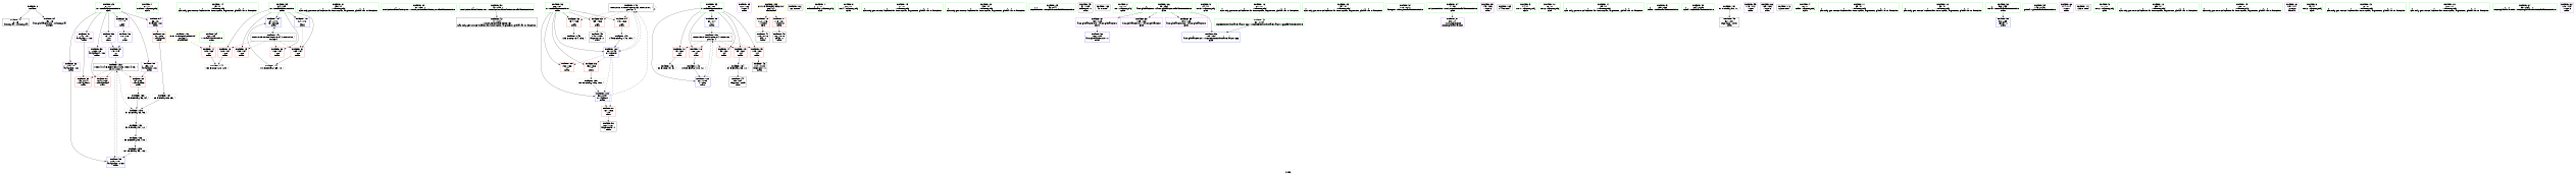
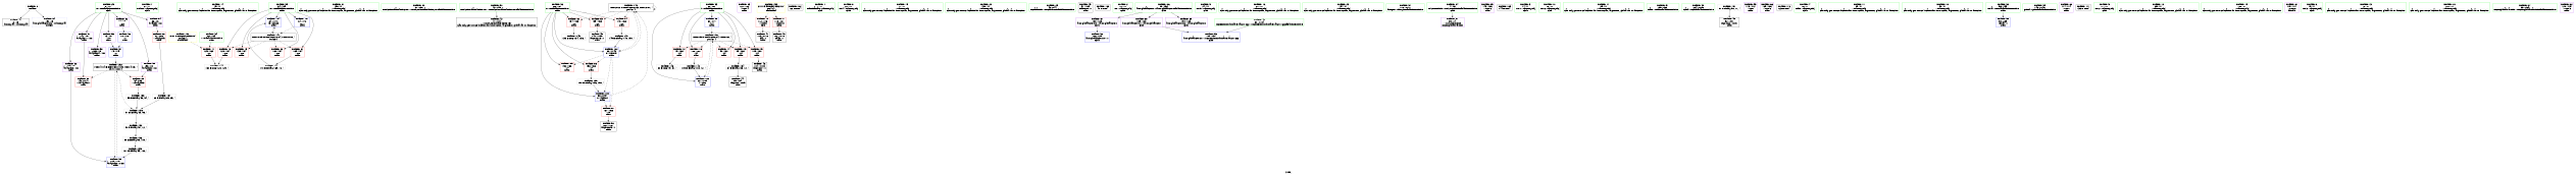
  digraph {
    label=SVFG
    node [color=green shape=record]
    edge [style=solid]
    n1 [color=grey label="{NodeID: 0\nNullPtr}"]
    n2 [color=black label="{NodeID: 41\n2\<--3\ndummyVal\<--dummyVal\n}"]
    n3 [color=blue label="{NodeID: 94\n190\<--3\nllvm.global_ctors_2\<--dummyVal\nNullPtr }" style=dotted]
    n4 [color=red label="{NodeID: 90\n142\<--141\n\<--arrayidx17\nmain\n}"]
    n5 [label="{NodeID: 7\n21\<--1\nstdout\<--dummyObj\nGlob }"]
    n6 [color=blue label="{NodeID: 97\n73\<--75\n\<--\nmain\n}"]
    n7 [color=black label="{NodeID: 152\nMR_14V_4 = PHI(MR_14V_5, MR_14V_3, )\npts\{110000 \}\n}"]
    n8 [color=blue label="{NodeID: 99\n105\<--101\narrayidx8\<--rem\nmain\n}"]
-   n9 [color=red label="{NodeID: 91\n164\<--163\n\<--arrayidx24\nmain\n}"]
    n10 [color=red label="{NodeID: 89\n94\<--93\n\<--arrayidx3\nmain\n}"]
    n11 [color=grey label="{NodeID: 138\n97 = Binary(88, 95, )\n}"]
    n12 [color=red label="{NodeID: 88\n87\<--86\n\<--arrayidx\nmain\n}"]
    n13 [color=grey label="{NodeID: 137\n88 = Binary(89, 85, )\n}"]
    n14 [color=grey label="{NodeID: 133\n95 = Binary(96, 94, )\n}"]
    n15 [label="{NodeID: 14\n75\<--1\n\<--dummyObj\nCan only get source location for instruction, argument, global var or function.}"]
    n16 [color=blue label="{NodeID: 104\n64\<--170\nte\<--inc28\nmain\n}"]
    n17 [color=black label="{NodeID: 147\nMR_10V_3 = PHI(MR_10V_4, MR_10V_2, )\npts\{65 \}\n}"]
    n18 [color=red label="{NodeID: 78\n128\<--64\n\<--te\nmain\n}"]
    n19 [color=red label="{NodeID: 79\n138\<--64\n\<--te\nmain\n}"]
    n20 [color=red label="{NodeID: 80\n160\<--64\n\<--te\nmain\n}"]
    n21 [color=red label="{NodeID: 81\n169\<--64\n\<--te\nmain\n}"]
    n22 [color=grey label="{NodeID: 144\n130 = cmp(128, 129, )\n}"]
    n23 [color=grey label="{NodeID: 141\n170 = Binary(169, 72, )\n}"]
    n24 [label="{NodeID: 21\n136\<--1\n\<--dummyObj\nCan only get source location for instruction, argument, global var or function.}"]
    n25 [label="{NodeID: 28\n37\<--38\n_ZNSt8ios_base4InitC1Ev\<--_ZNSt8ios_base4InitC1Ev_field_insensitive\n}"]
    n26 [label="{NodeID: 35\n64\<--65\nte\<--te_field_insensitive\nmain\n}"]
    n27 [color=blue label="{NodeID: 101\n64\<--72\nte\<--\nmain\n}"]
    n28 [color=black label="{NodeID: 42\n41\<--42\n\<--_ZNSt8ios_base4InitD1Ev\nCan only get source location for instruction, argument, global var or function.}"]
    n29 [color=grey label="{NodeID: 132\n98 = Binary(97, 72, )\n}"]
    n30 [color=grey label="{NodeID: 136\n99 = Binary(98, 100, )\n}"]
    n31 [color=grey label="{NodeID: 135\n101 = Binary(99, 102, )\n}"]
    n32 [color=black label="{NodeID: 49\n140\<--139\nidxprom16\<--\nmain\n}"]
    n33 [color=grey label="{NodeID: 139\n157 = Binary(156, 150, )\n}"]
    n34 [color=blue label="{NodeID: 103\n66\<--157\nn\<--add22\nmain\n}"]
    n35 [color=red label="{NodeID: 87\n161\<--66\n\<--n\nmain\n}"]
    n36 [color=black label="{NodeID: 148\nMR_12V_2 = PHI(MR_12V_3, MR_12V_1, )\npts\{67 \}\n}"]
    n37 [color=black label="{NodeID: 50\n162\<--161\nidxprom23\<--\nmain\n}"]
    n38 [color=red label="{NodeID: 84\n148\<--66\n\<--n\nmain\n}"]
    n39 [color=blue label="{NodeID: 102\n66\<--149\nn\<--rem19\nmain\n}"]
    n40 [color=red label="{NodeID: 82\n134\<--66\n\<--n\nmain\n}"]
    n41 [color=red label="{NodeID: 83\n139\<--66\n\<--n\nmain\n}"]
    n42 [color=purple label="{NodeID: 56\n105\<--8\narrayidx8\<--m\nmain\n}"]
    n43 [color=grey label="{NodeID: 146\n80 = cmp(79, 81, )\n}"]
    n44 [color=purple label="{NodeID: 63\n122\<--22\n\<--.str.4\nmain\n}"]
    n45 [color=yellow label="{NodeID: 153\n2V_1 = ENCHI(MR_2V_0)\npts\{1 \}\nFun[main]}" style=double]
    n46 [color=red label="{NodeID: 70\n112\<--16\n\<--stdin\nfield\n}"]
    n47 [color=red label="{NodeID: 71\n118\<--21\n\<--stdout\nmain\n}"]
    n48 [color=black label="{NodeID: 47\n115\<--112\ncall\<--\nmain\n}"]
    n49 [color=black label="{NodeID: 48\n121\<--118\ncall9\<--\nmain\n}"]
    n50 [color=red label="{NodeID: 77\n129\<--62\n\<--t\nmain\n}"]
    n51 [color=black label="{NodeID: 167\n166 = PHI()\n}"]
    n52 [color=grey label="{NodeID: 140\n149 = Binary(148, 150, )\n}"]
    n53 [color=red label="{NodeID: 85\n152\<--66\n\<--n\nmain\n}"]
-   n54 [color=red label="{NodeID: 86\n156\<--66\n\<--n\nstdin\n}"]
+   n54 [color=red label="{NodeID: 86\n156\<--66\n\<--n\nmain\n}"]
    n55 [label="{NodeID: 1\n7\<--1\n__dso_handle\<--dummyObj\nGlob }"]
    n56 [label="{NodeID: 8\n22\<--1\n.str.4\<--dummyObj\nGlob }"]
    n57 [color=blue label="{NodeID: 98\n60\<--77\ni\<--\nmain\n}"]
    n58 [color=black label="{NodeID: 151\nMR_6V_3 = PHI(MR_6V_4, MR_6V_2, )\npts\{61 \}\n}"]
    n59 [color=red label="{NodeID: 72\n79\<--60\n\<--i\nmain\n}"]
    n60 [color=blue label="{NodeID: 100\n60\<--109\ni\<--inc\nmain\n}"]
    n61 [color=red label="{NodeID: 73\n83\<--60\n\<--i\nmain\n}"]
    n62 [color=red label="{NodeID: 74\n90\<--60\n\<--i\nmain\n}"]
    n63 [color=red label="{NodeID: 75\n103\<--60\n\<--i\nmain\n}"]
    n64 [color=red label="{NodeID: 76\n108\<--60\n\<--i\nmain\n}"]
    n65 [color=grey label="{NodeID: 134\n84 = Binary(83, 72, )\n}"]
    n66 [color=black label="{NodeID: 46\n104\<--103\nidxprom7\<--\nmain\n}"]
    n67 [color=grey label="{NodeID: 142\n109 = Binary(108, 72, )\n}"]
    n68 [label="{NodeID: 15\n77\<--1\n\<--dummyObj\nCan only get source location for instruction, argument, global var or function.}"]
    n69 [label="{NodeID: 22\n150\<--1\n\<--dummyObj\nCan only get source location for instruction, argument, global var or function.}"]
    n70 [label="{NodeID: 29\n43\<--44\n__cxa_atexit\<--__cxa_atexit_field_insensitive\n}"]
    n71 [label="{NodeID: 36\n66\<--67\nn\<--n_field_insensitive\nmain\n}"]
    n72 [color=grey label="{NodeID: 145\n135 = cmp(134, 136, )\n}"]
    n73 [color=black label="{NodeID: 43\n57\<--69\nmain_ret\<--\nmain\n}"]
    n74 [color=purple label="{NodeID: 57\n141\<--8\narrayidx17\<--m\nmain\n}"]
    n75 [color=black label="{NodeID: 168\n40 = PHI()\n}"]
    n76 [label="{NodeID: 2\n12\<--1\n.str\<--dummyObj\nGlob }"]
-   n77 [color=blue label="{NodeID: 92\n188\<--29\nllvm.global_ctors_0\<--\nInitD }"]
+   n77 [color=blue label="{NodeID: 92\n188\<--29\nllvm.global_ctors_0\<--\nGlob }"]
    n78 [label="{NodeID: 9\n24\<--1\n.str.5\<--dummyObj\nGlob }"]
    n79 [label="{NodeID: 16\n81\<--1\n\<--dummyObj\nCan only get source location for instruction, argument, global var or function.}"]
    n80 [label="{NodeID: 23\n154\<--1\n\<--dummyObj\nCan only get source location for instruction, argument, global var or function.}"]
    n81 [label="{NodeID: 30\n42\<--48\n_ZNSt8ios_base4InitD1Ev\<--_ZNSt8ios_base4InitD1Ev_field_insensitive\n}"]
    n82 [label="{NodeID: 37\n116\<--117\nfreopen\<--freopen_field_insensitive\n}"]
    n83 [color=black label="{NodeID: 44\n85\<--84\nidxprom\<--sub\nmain\n}"]
    n84 [color=purple label="{NodeID: 51\n39\<--4\n\<--_ZStL8__ioinit\n__cxx_global_var_init\n}"]
    n85 [color=purple label="{NodeID: 58\n163\<--8\narrayidx24\<--m\nmain\n}"]
    n86 [color=purple label="{NodeID: 65\n143\<--26\n\<--.str.6\nmain\n}"]
    n87 [color=black label="{NodeID: 169\n144 = PHI()\n}"]
    n88 [label="{NodeID: 3\n14\<--1\n.str.1\<--dummyObj\nGlob }"]
    n89 [color=blue label="{NodeID: 93\n189\<--30\nllvm.global_ctors_1\<--_GLOBAL__sub_I_averza_2_1.cpp\nGlob }"]
    n90 [label="{NodeID: 10\n26\<--1\n.str.6\<--dummyObj\nGlob }"]
    n91 [label="{NodeID: 17\n89\<--1\n\<--dummyObj\nCan only get source location for instruction, argument, global var or function.}"]
    n92 [label="{NodeID: 24\n4\<--6\n_ZStL8__ioinit\<--_ZStL8__ioinit_field_insensitive\nGlob }"]
    n93 [label="{NodeID: 31\n55\<--56\nmain\<--main_field_insensitive\n}"]
    n94 [label="{NodeID: 38\n124\<--125\nscanf\<--scanf_field_insensitive\n}"]
    n95 [color=black label="{NodeID: 45\n92\<--91\nidxprom2\<--sub1\nmain\n}"]
    n96 [color=purple label="{NodeID: 52\n70\<--8\n\<--m\nmain\n}"]
    n97 [color=blue label="{NodeID: 96\n70\<--72\n\<--\nmain\n}"]
    n98 [color=purple label="{NodeID: 59\n113\<--12\n\<--.str\nmain\n}"]
    n99 [color=purple label="{NodeID: 66\n165\<--26\n\<--.str.6\nmain\n}"]
    n100 [color=yellow label="{NodeID: 156\n8V_1 = ENCHI(MR_8V_0)\npts\{63 \}\nFun[main]}" style=double]
    n101 [color=black label="{NodeID: 170\n123 = PHI()\n}"]
    n102 [label="{NodeID: 4\n16\<--1\nstdin\<--dummyObj\nGlob }"]
    n103 [label="{NodeID: 11\n29\<--1\n\<--dummyObj\nCan only get source location for instruction, argument, global var or function.}"]
    n104 [label="{NodeID: 18\n96\<--1\n\<--dummyObj\nCan only get source location for instruction, argument, global var or function.}"]
    n105 [label="{NodeID: 25\n8\<--11\nm\<--m_field_insensitive\nGlob }"]
    n106 [color=purple label="{NodeID: 53\n73\<--8\n\<--m\nmain\n}"]
    n107 [color=purple label="{NodeID: 54\n86\<--8\narrayidx\<--m\nmain\n}"]
    n108 [color=purple label="{NodeID: 55\n93\<--8\narrayidx3\<--m\nmain\n}"]
    n109 [label="{NodeID: 32\n58\<--59\nretval\<--retval_field_insensitive\nmain\n}"]
    n110 [color=blue label="{NodeID: 95\n58\<--69\nretval\<--\nmain\n}"]
    n111 [label="{NodeID: 39\n145\<--146\nprintf\<--printf_field_insensitive\n}"]
    n112 [color=purple label="{NodeID: 60\n114\<--14\n\<--.str.1\nmain\n}"]
    n113 [color=purple label="{NodeID: 67\n188\<--28\nllvm.global_ctors_0\<--llvm.global_ctors\nGlob }"]
    n114 [color=grey label="{NodeID: 131\n91 = Binary(90, 77, )\n}"]
    n115 [color=black label="{NodeID: 171\n133 = PHI()\n}"]
    n116 [label="{NodeID: 5\n17\<--1\n.str.2\<--dummyObj\nGlob }"]
    n117 [label="{NodeID: 12\n69\<--1\n\<--dummyObj\nCan only get source location for instruction, argument, global var or function.}"]
    n118 [label="{NodeID: 19\n100\<--1\n\<--dummyObj\nCan only get source location for instruction, argument, global var or function.}"]
    n119 [label="{NodeID: 26\n28\<--32\nllvm.global_ctors\<--llvm.global_ctors_field_insensitive\nGlob }"]
    n120 [color=purple label="{NodeID: 68\n189\<--28\nllvm.global_ctors_1\<--llvm.global_ctors\nGlob }"]
    n121 [color=purple label="{NodeID: 69\n190\<--28\nllvm.global_ctors_2\<--llvm.global_ctors\nGlob }"]
    n122 [label="{NodeID: 33\n60\<--61\ni\<--i_field_insensitive\nmain\n}"]
    n123 [label="{NodeID: 40\n30\<--184\n_GLOBAL__sub_I_averza_2_1.cpp\<--_GLOBAL__sub_I_averza_2_1.cpp_field_insensitive\n}"]
    n124 [color=purple label="{NodeID: 61\n119\<--17\n\<--.str.2\nhandle\n}"]
    n125 [label="{NodeID: 6\n19\<--1\n.str.3\<--dummyObj\nGlob }"]
    n126 [label="{NodeID: 13\n72\<--1\n\<--dummyObj\nCan only get source location for instruction, argument, global var or function.}"]
    n127 [label="{NodeID: 20\n102\<--1\n\<--dummyObj\nCan only get source location for instruction, argument, global var or function.}"]
    n128 [label="{NodeID: 27\n33\<--34\n__cxx_global_var_init\<--__cxx_global_var_init_field_insensitive\n}"]
    n129 [label="{NodeID: 34\n62\<--63\nt\<--t_field_insensitive\nmain\n}"]
    n130 [color=purple label="{NodeID: 62\n120\<--19\n\<--.str.3\nmain\n}"]
    n1 -> n2
    n1 -> n3
    n6 -> n7 [style=dashed]
    n7 -> n4 [style=dashed]
    n7 -> n8 [style=dashed]
-   n7 -> n9 [style=dashed]
    n7 -> n10 [style=dashed]
    n7 -> n11 [style=dashed]
    n8 -> n7 [style=dashed]
    n10 -> n14
    n11 -> n29
    n12 -> n13
    n13 -> n11
    n14 -> n11
    n16 -> n17 [style=dashed]
    n17 -> n16 [style=dashed]
    n17 -> n18 [style=dashed]
    n17 -> n19 [style=dashed]
    n17 -> n20 [style=dashed]
    n17 -> n21 [style=dashed]
    n18 -> n22
    n21 -> n23
    n23 -> n16
    n26 -> n16
    n26 -> n18
    n26 -> n19
    n26 -> n20
    n26 -> n21
    n26 -> n27
-   n27 -> n21 [style=dashed]
+   n27 -> n17 [style=dashed]
    n29 -> n30
    n30 -> n31
    n31 -> n8
    n33 -> n34
    n34 -> n35 [style=dashed]
    n34 -> n36 [style=dashed]
    n35 -> n37
    n36 -> n36 [style=dashed]
    n36 -> n38 [style=dashed]
    n36 -> n39 [style=dashed]
    n36 -> n40 [style=dashed]
    n36 -> n41 [style=dashed]
    n38 -> n52
    n39 -> n34 [style=dashed]
    n39 -> n35 [style=dashed]
    n39 -> n36 [style=dashed]
    n39 -> n53 [style=dashed]
    n39 -> n54 [style=dashed]
    n40 -> n72
    n41 -> n32
    n42 -> n8
    n45 -> n46 [style=dashed]
    n45 -> n47 [style=dashed]
    n46 -> n48
    n47 -> n49
    n50 -> n22
    n52 -> n39
    n54 -> n33
    n57 -> n58 [style=dashed]
    n58 -> n59 [style=dashed]
    n58 -> n60 [style=dashed]
    n58 -> n61 [style=dashed]
    n58 -> n62 [style=dashed]
    n58 -> n63 [style=dashed]
    n58 -> n64 [style=dashed]
    n59 -> n43
    n60 -> n58 [style=dashed]
    n61 -> n65
    n63 -> n66
    n64 -> n67
    n65 -> n83
    n67 -> n60
    n71 -> n34
    n71 -> n38
    n71 -> n39
    n71 -> n40
    n71 -> n41
    n71 -> n53
    n71 -> n54
    n74 -> n4
    n81 -> n28
-   n85 -> n9
    n92 -> n84
    n96 -> n97
    n97 -> n6 [style=dashed]
    n100 -> n50 [style=dashed]
    n105 -> n42
    n105 -> n74
    n105 -> n85
    n105 -> n96
    n105 -> n106
    n105 -> n107
    n105 -> n108
    n106 -> n6
    n107 -> n12
    n108 -> n10
    n109 -> n110
    n113 -> n77
    n114 -> n95
    n119 -> n113
    n119 -> n120
    n119 -> n121
-   n119 -> n89
+   n120 -> n89
    n122 -> n57
    n122 -> n59
    n122 -> n60
    n122 -> n61
    n122 -> n62
    n122 -> n63
    n122 -> n64
    n123 -> n89
    n129 -> n50
  }
